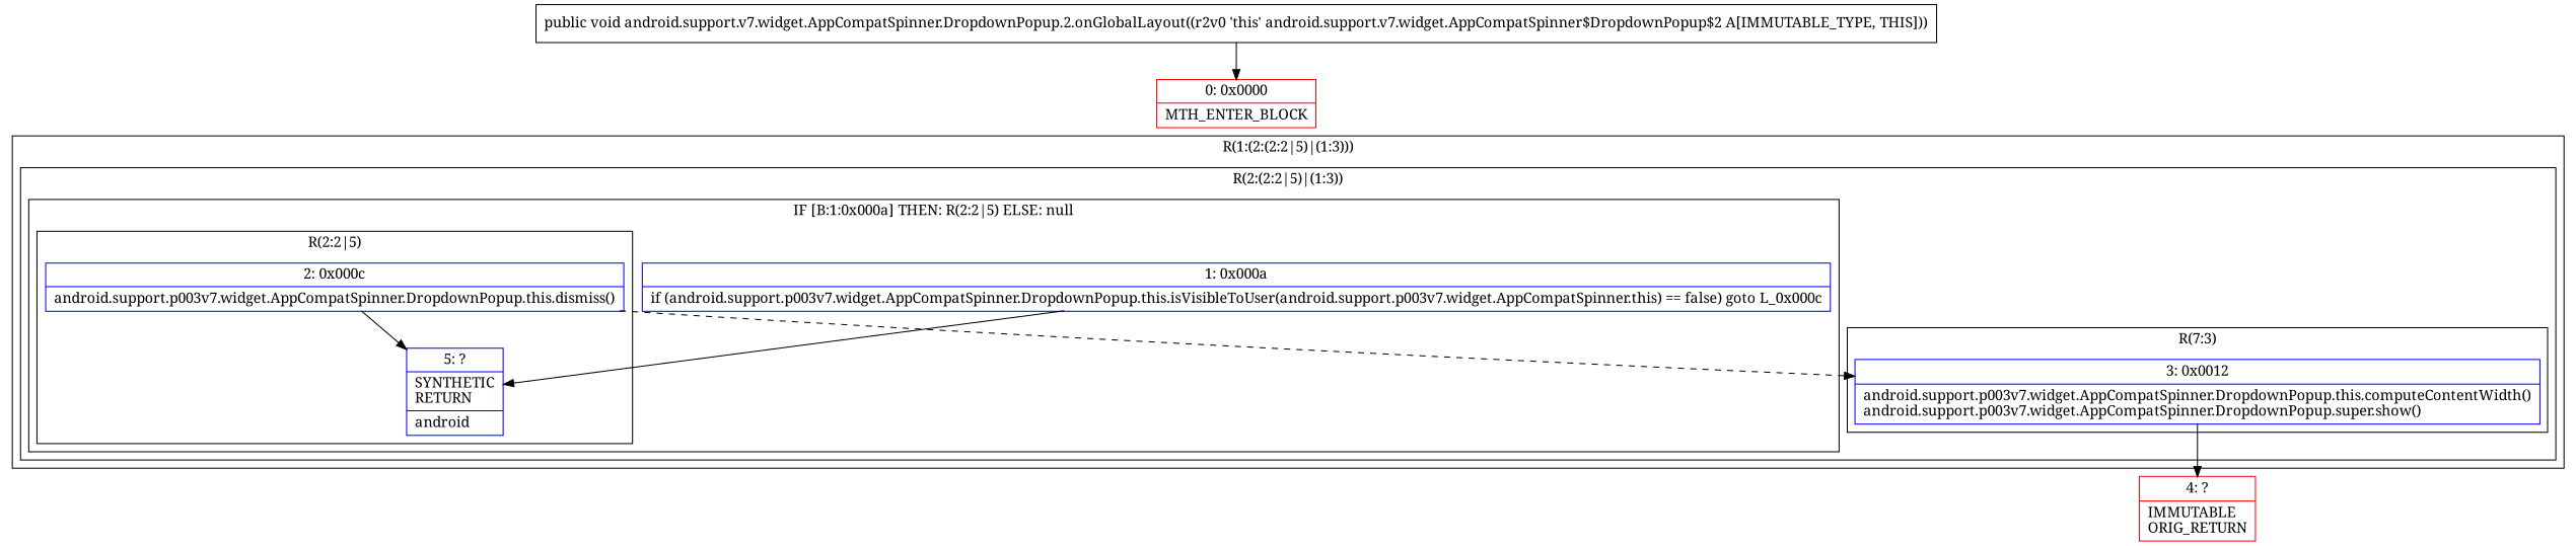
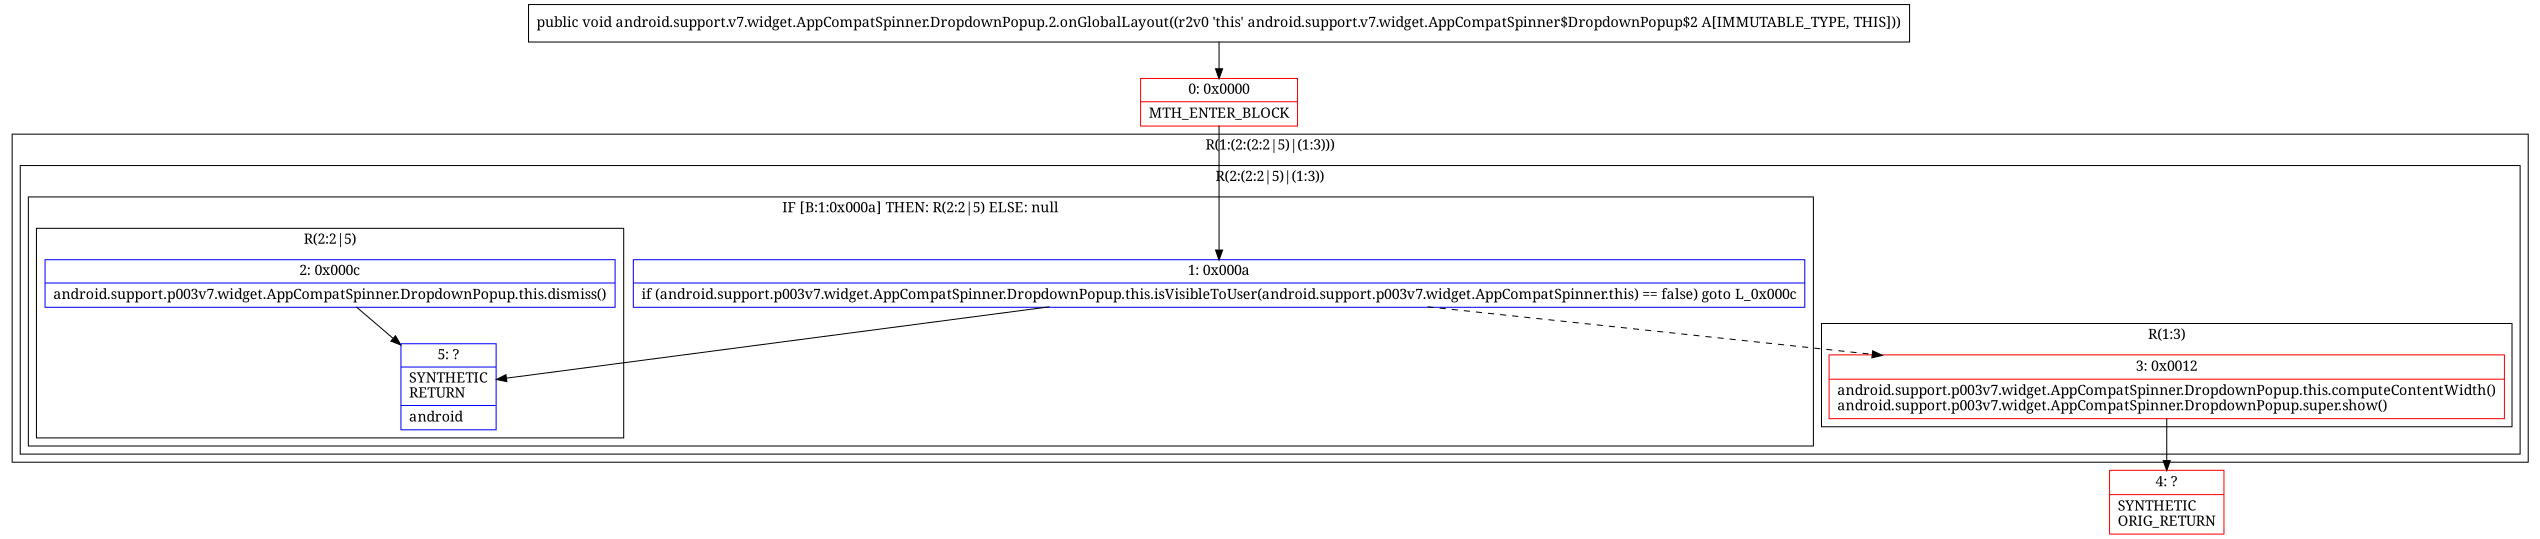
  digraph {
    fontname="Noto Serif"
    node [color=blue fontname="Noto Serif" shape=record]
    edge [fontname="Noto Serif"]
    n1 [label="{2\:\ 0x000c|android.support.p003v7.widget.AppCompatSpinner.DropdownPopup.this.dismiss()\l}"]
    n2 [label="{5\:\ ?|SYNTHETIC\lRETURN\l|android\l}"]
    n3 [label="{1\:\ 0x000a|if (android.support.p003v7.widget.AppCompatSpinner.DropdownPopup.this.isVisibleToUser(android.support.p003v7.widget.AppCompatSpinner.this) == false) goto L_0x000c\l}"]
-   n4 [label="{3\:\ 0x0012|android.support.p003v7.widget.AppCompatSpinner.DropdownPopup.this.computeContentWidth()\landroid.support.p003v7.widget.AppCompatSpinner.DropdownPopup.super.show()\l}"]
-   n5 [color=red label="{4\:\ ?|IMMUTABLE\lORIG_RETURN\l}"]
+   n4 [color=red label="{3\:\ 0x0012|android.support.p003v7.widget.AppCompatSpinner.DropdownPopup.this.computeContentWidth()\landroid.support.p003v7.widget.AppCompatSpinner.DropdownPopup.super.show()\l}"]
+   n5 [color=red label="{4\:\ ?|SYNTHETIC\lORIG_RETURN\l}"]
    n6 [color=red label="{0\:\ 0x0000|MTH_ENTER_BLOCK\l}"]
    n7 [label="{public void android.support.v7.widget.AppCompatSpinner.DropdownPopup.2.onGlobalLayout((r2v0 'this' android.support.v7.widget.AppCompatSpinner$DropdownPopup$2 A[IMMUTABLE_TYPE, THIS])) }" color=""]
    subgraph cluster_1 {
      label="R(1:(2:(2:2|5)|(1:3)))"
      subgraph cluster_2 {
        label="R(2:(2:2|5)|(1:3))"
        subgraph cluster_3 {
          label="IF [B:1:0x000a] THEN: R(2:2|5) ELSE: null"
          n3
          subgraph cluster_4 {
            label="R(2:2|5)"
            n1
            n2
          }
        }
        subgraph cluster_5 {
-         label="R(7:3)"
+         label="R(1:3)"
          n4
        }
      }
    }
    n1 -> n2
    n3 -> n2
-   n1 -> n4 [style=dashed]
+   n3 -> n4 [style=dashed]
    n4 -> n5
+   n6 -> n3
    n7 -> n6
  }
